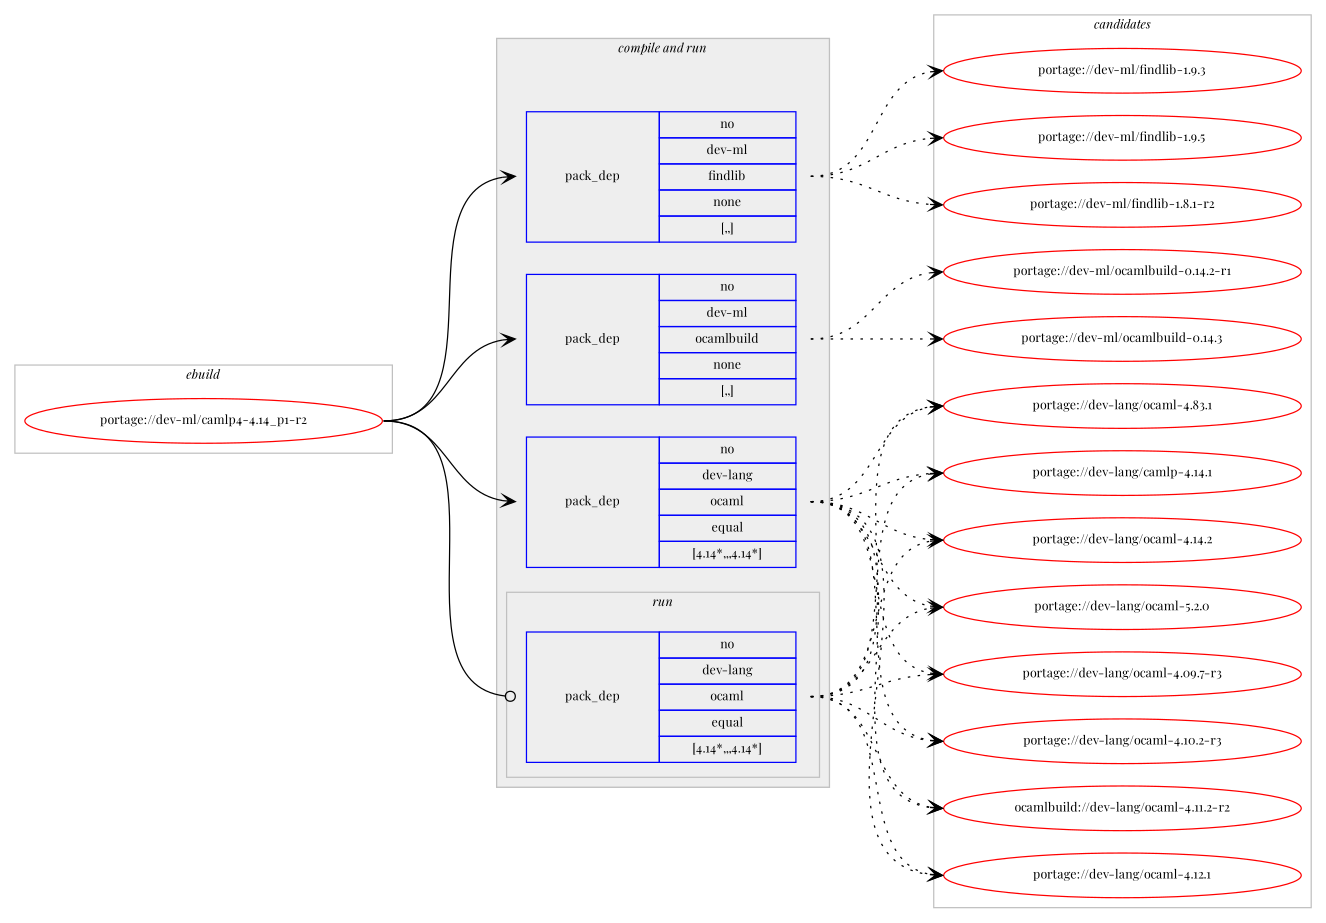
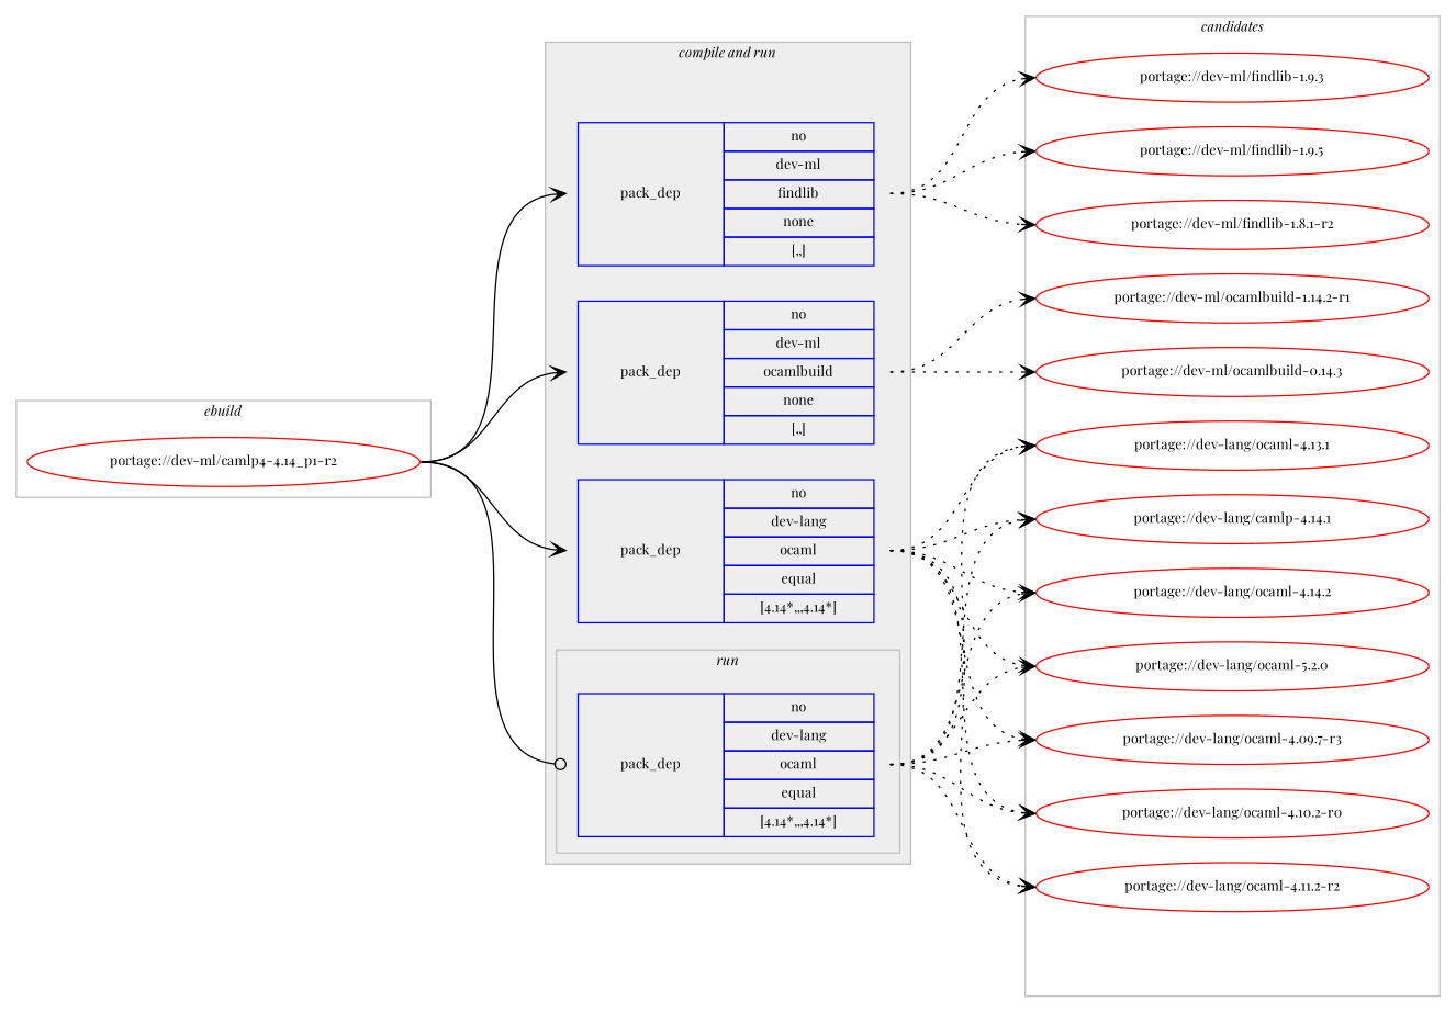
  digraph {
    compound=true
    concentrate=true
    fontname="Playfair Display"
    fontsize=10
    newrank=true
    rankdir=LR
    ranksep=1.5
    node [color=red fontname="Playfair Display" fontsize=10]
    edge [arrowhead=vee fontname="Playfair Display" headport=w style=dotted tailport=e weight=100]
    n1 [label="portage://dev-ml/camlp4-4.14_p1-r2" width=4]
    n2 [color=blue label=<<TABLE BORDER="0" CELLBORDER="1" CELLSPACING="0" CELLPADDING="4" WIDTH="220"><TR><TD ROWSPAN="6" CELLPADDING="30">pack_dep</TD></TR><TR><TD WIDTH="110">no</TD></TR><TR><TD>dev-lang</TD></TR><TR><TD>ocaml</TD></TR><TR><TD>equal</TD></TR><TR><TD>[4.14*,,,4.14*]</TD></TR></TABLE>> shape=none]
    n3 [color=blue label=<<TABLE BORDER="0" CELLBORDER="1" CELLSPACING="0" CELLPADDING="4" WIDTH="220"><TR><TD ROWSPAN="6" CELLPADDING="30">pack_dep</TD></TR><TR><TD WIDTH="110">no</TD></TR><TR><TD>dev-ml</TD></TR><TR><TD>findlib</TD></TR><TR><TD>none</TD></TR><TR><TD>[,,]</TD></TR></TABLE>> shape=none]
    n4 [color=blue label=<<TABLE BORDER="0" CELLBORDER="1" CELLSPACING="0" CELLPADDING="4" WIDTH="220"><TR><TD ROWSPAN="6" CELLPADDING="30">pack_dep</TD></TR><TR><TD WIDTH="110">no</TD></TR><TR><TD>dev-ml</TD></TR><TR><TD>ocamlbuild</TD></TR><TR><TD>none</TD></TR><TR><TD>[,,]</TD></TR></TABLE>> shape=none]
    n5 [color=blue label=<<TABLE BORDER="0" CELLBORDER="1" CELLSPACING="0" CELLPADDING="4" WIDTH="220"><TR><TD ROWSPAN="6" CELLPADDING="30">pack_dep</TD></TR><TR><TD WIDTH="110">no</TD></TR><TR><TD>dev-lang</TD></TR><TR><TD>ocaml</TD></TR><TR><TD>equal</TD></TR><TR><TD>[4.14*,,,4.14*]</TD></TR></TABLE>> shape=none]
    n6 [label="portage://dev-lang/ocaml-4.09.7-r3" width=4]
-   n7 [label="portage://dev-lang/ocaml-4.10.2-r3" width=4]
-   n8 [label="ocamlbuild://dev-lang/ocaml-4.11.2-r2" width=4]
-   n9 [label="portage://dev-lang/ocaml-4.12.1" width=4]
-   n10 [label="portage://dev-lang/ocaml-4.83.1" width=4]
+   n7 [label="portage://dev-lang/ocaml-4.10.2-r0" width=4]
+   n8 [label="portage://dev-lang/ocaml-4.11.2-r2" width=4]
+   n10 [label="portage://dev-lang/ocaml-4.13.1" width=4]
    n11 [label="portage://dev-lang/camlp-4.14.1" width=4]
    n12 [label="portage://dev-lang/ocaml-4.14.2" width=4]
    n13 [label="portage://dev-lang/ocaml-5.2.0" width=4]
    n14 [label="portage://dev-ml/findlib-1.8.1-r2" width=4]
    n15 [label="portage://dev-ml/findlib-1.9.3" width=4]
    n16 [label="portage://dev-ml/findlib-1.9.5" width=4]
-   n17 [label="portage://dev-ml/ocamlbuild-0.14.2-r1" width=4]
+   n17 [label="portage://dev-ml/ocamlbuild-1.14.2-r1" width=4]
    n18 [label="portage://dev-ml/ocamlbuild-0.14.3" width=4]
    subgraph cluster_1 {
      color=gray
      label=<<i>ebuild</i>>
      rank=same
      n1
    }
    subgraph cluster_2 {
      color=gray
      label=<<i>dependencies</i>>
      subgraph cluster_3 {
        color=gray
        fillcolor="#eeeeee"
        label=<<i>compile</i>>
        style=filled
        subgraph sub_4 {
          color=gray
          fillcolor="#eeeeee"
          label=<<i>compile</i>>
          style=filled
          n2
        }
        subgraph sub_5 {
          color=gray
          fillcolor="#eeeeee"
          label=<<i>compile</i>>
          style=filled
          n3
        }
        subgraph sub_6 {
          color=gray
          fillcolor="#eeeeee"
          label=<<i>compile</i>>
          style=filled
          n4
        }
      }
      subgraph cluster_7 {
        color=gray
        fillcolor="#eeeeee"
        label=<<i>compile and run</i>>
        style=filled
      }
      subgraph cluster_8 {
        color=gray
        fillcolor="#eeeeee"
        label=<<i>run</i>>
        style=filled
        subgraph sub_9 {
          color=gray
          fillcolor="#eeeeee"
          label=<<i>run</i>>
          style=filled
          n5
        }
      }
    }
    subgraph cluster_10 {
      color=gray
      label=<<i>candidates</i>>
      rank=same
      subgraph sub_11 {
        color=black
        label=<<i>candidates</i>>
        nodesep=1
        rank=same
        n6
        n7
        n8
-       n9
        n10
        n11
        n12
        n13
      }
      subgraph sub_12 {
        color=black
        label=<<i>candidates</i>>
        nodesep=1
        rank=same
        n14
        n15
        n16
      }
      subgraph sub_13 {
        color=black
        label=<<i>candidates</i>>
        nodesep=1
        rank=same
        n17
        n18
      }
      subgraph sub_14 {
        color=black
        label=<<i>candidates</i>>
        nodesep=1
        rank=same
        n6
        n7
        n8
-       n9
        n10
        n11
        n12
        n13
      }
    }
    n1 -> n2 [style=solid weight=20]
    n1 -> n3 [style=solid weight=20]
    n1 -> n4 [style=solid weight=20]
    n1 -> n5 [arrowhead=odot style=solid weight=20]
    n2 -> n6
    n2 -> n7
    n2 -> n8
-   n2 -> n9
    n2 -> n10
    n2 -> n11
    n2 -> n12
    n2 -> n13
    n3 -> n14
    n3 -> n15
    n3 -> n16
    n4 -> n17
    n4 -> n18
    n5 -> n6
    n5 -> n7
    n5 -> n8
-   n5 -> n9
    n5 -> n10
    n5 -> n11
    n5 -> n12
    n5 -> n13
  }
